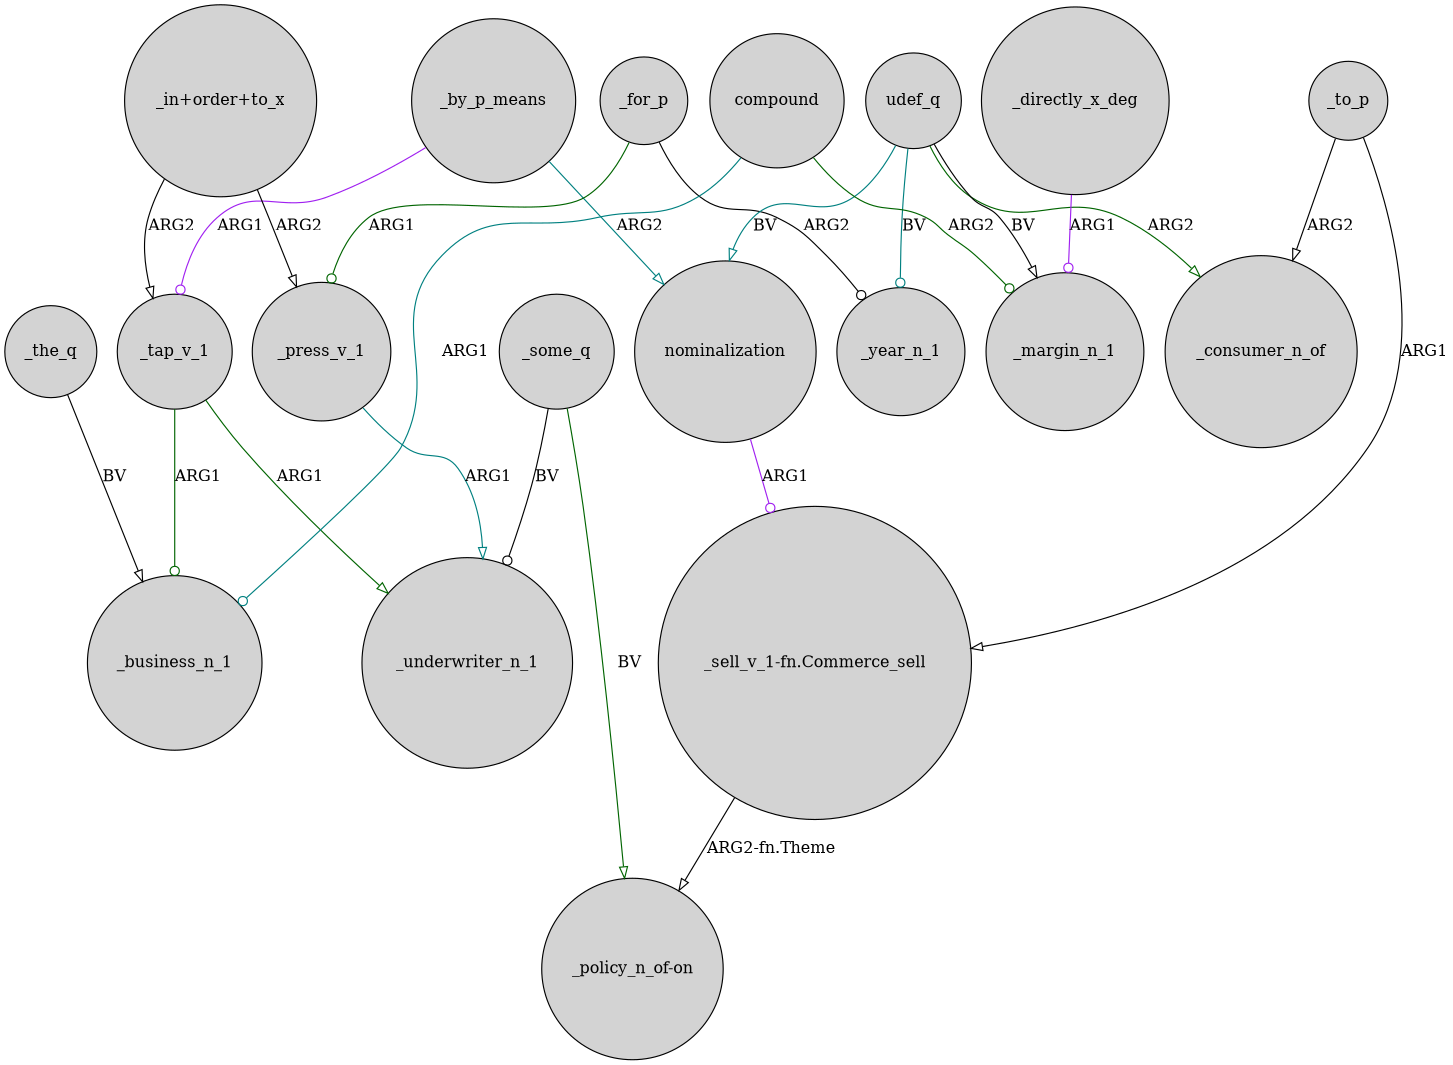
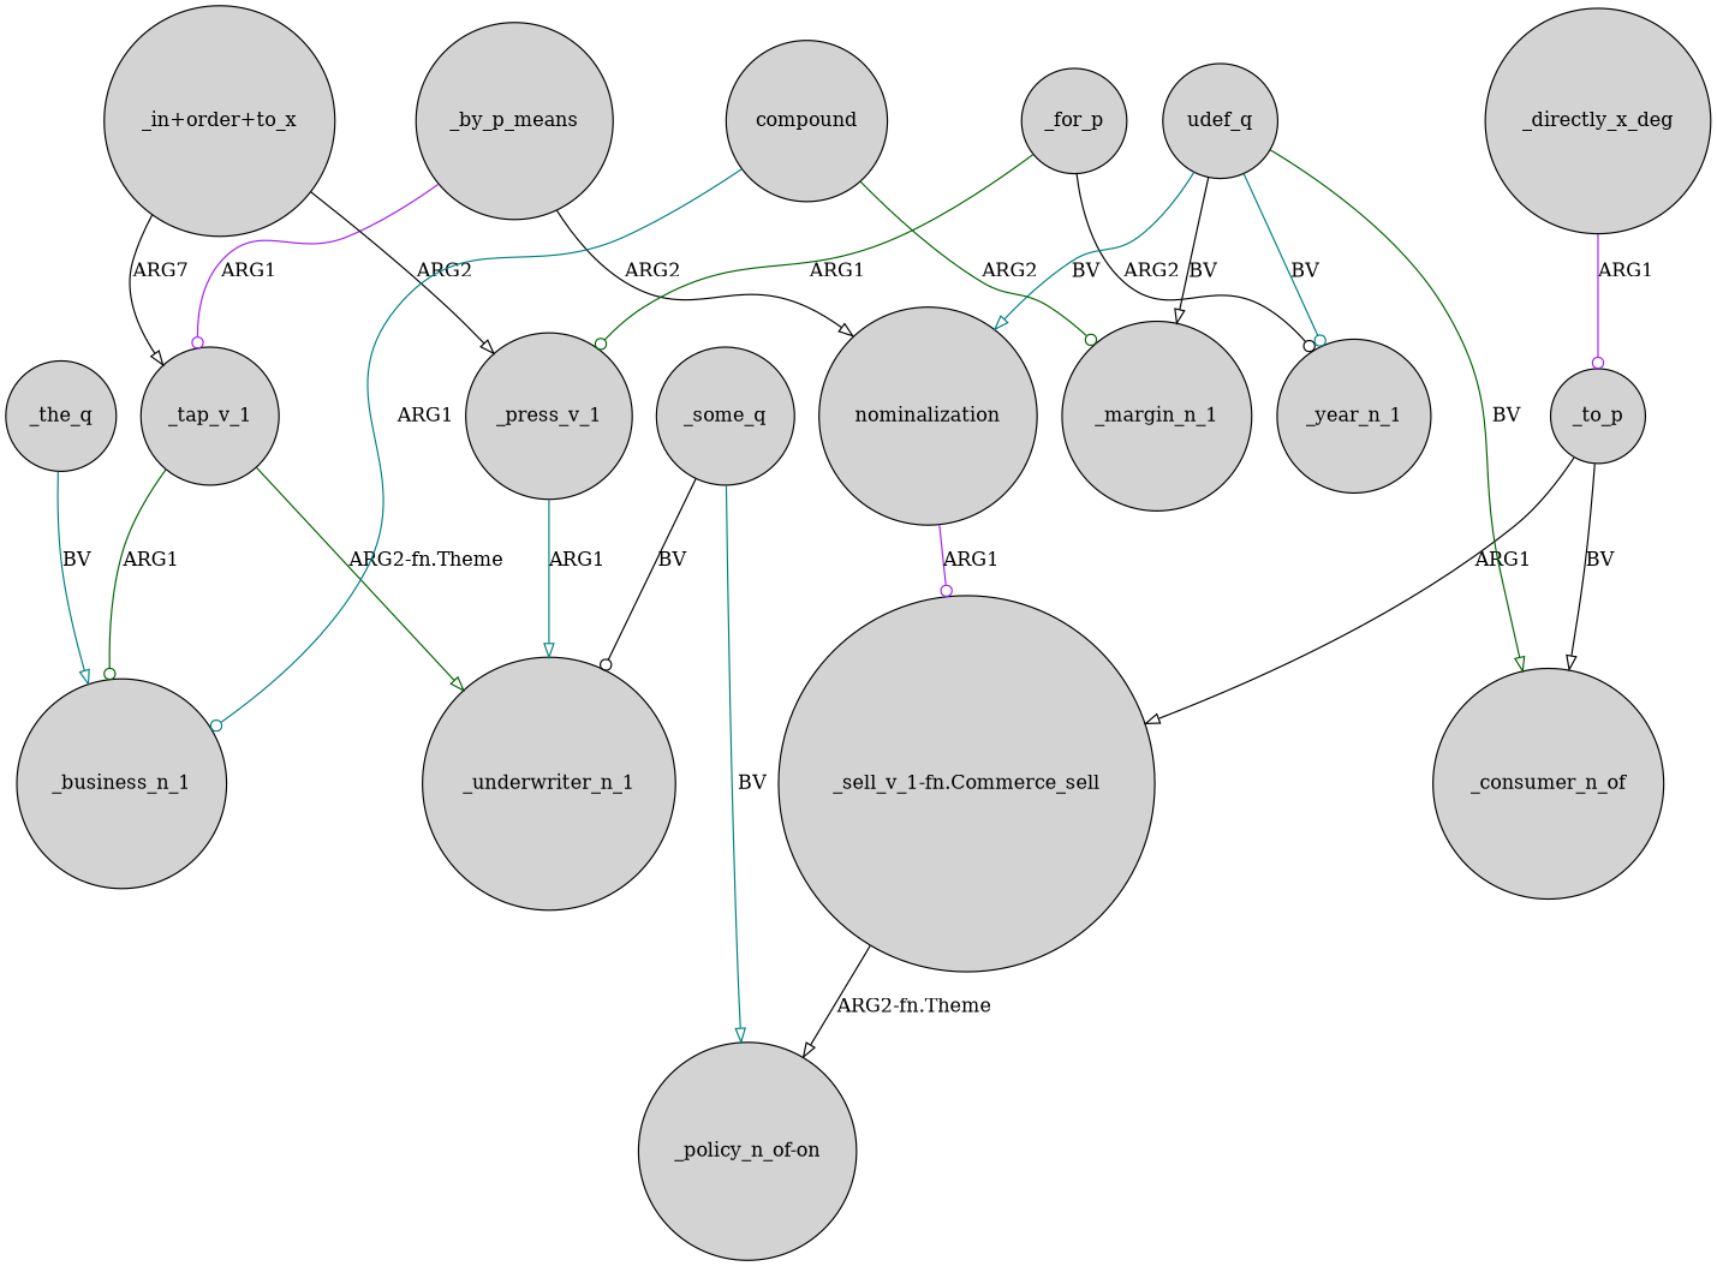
  digraph {
    node [shape=circle style=filled]
    edge [arrowhead=onormal color=black]
    _the_q
    _business_n_1
    _some_q
    _underwriter_n_1
    "_policy_n_of-on"
    _by_p_means
    nominalization
    _tap_v_1
    "_sell_v_1-fn.Commerce_sell"
    _for_p
    _year_n_1
    _press_v_1
    _to_p
    _consumer_n_of
    udef_q
    _margin_n_1
    "_in+order+to_x"
    _directly_x_deg
    compound
-   _the_q -> _business_n_1 [label=BV]
+   _the_q -> _business_n_1 [color=teal label=BV]
    _some_q -> _underwriter_n_1 [arrowhead=odot label=BV]
-   _some_q -> "_policy_n_of-on" [color=darkgreen label=BV]
-   _by_p_means -> nominalization [color=teal label=ARG2]
+   _some_q -> "_policy_n_of-on" [color=teal label=BV]
+   _by_p_means -> nominalization [label=ARG2]
    _by_p_means -> _tap_v_1 [arrowhead=odot color=purple label=ARG1]
    nominalization -> "_sell_v_1-fn.Commerce_sell" [arrowhead=odot color=purple label=ARG1]
    _tap_v_1 -> _business_n_1 [arrowhead=odot color=darkgreen label=ARG1]
-   _tap_v_1 -> _underwriter_n_1 [color=darkgreen label=ARG1]
+   _tap_v_1 -> _underwriter_n_1 [color=darkgreen label="ARG2-fn.Theme"]
    "_sell_v_1-fn.Commerce_sell" -> "_policy_n_of-on" [label="ARG2-fn.Theme"]
    _for_p -> _year_n_1 [arrowhead=odot label=ARG2]
    _for_p -> _press_v_1 [arrowhead=odot color=darkgreen label=ARG1]
    _press_v_1 -> _underwriter_n_1 [color=teal label=ARG1]
    _to_p -> "_sell_v_1-fn.Commerce_sell" [label=ARG1]
-   _to_p -> _consumer_n_of [label=ARG2]
+   _to_p -> _consumer_n_of [label=BV]
    udef_q -> nominalization [color=teal label=BV]
    udef_q -> _year_n_1 [arrowhead=odot color=teal label=BV]
-   udef_q -> _consumer_n_of [color=darkgreen label=ARG2]
+   udef_q -> _consumer_n_of [color=darkgreen label=BV]
    udef_q -> _margin_n_1 [label=BV]
-   "_in+order+to_x" -> _tap_v_1 [label=ARG2]
+   "_in+order+to_x" -> _tap_v_1 [label=ARG7]
    "_in+order+to_x" -> _press_v_1 [label=ARG2]
-   _directly_x_deg -> _margin_n_1 [arrowhead=odot color=purple label=ARG1]
+   _directly_x_deg -> _to_p [arrowhead=odot color=purple label=ARG1]
    compound -> _business_n_1 [arrowhead=odot color=teal label=ARG1]
    compound -> _margin_n_1 [arrowhead=odot color=darkgreen label=ARG2]
  }
